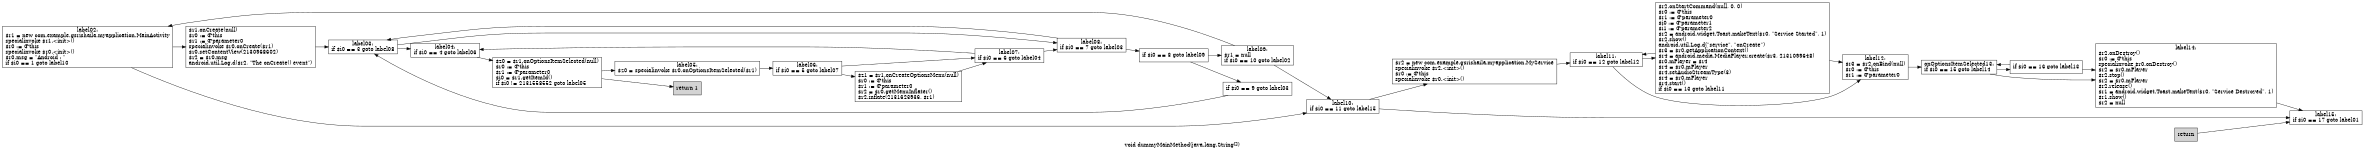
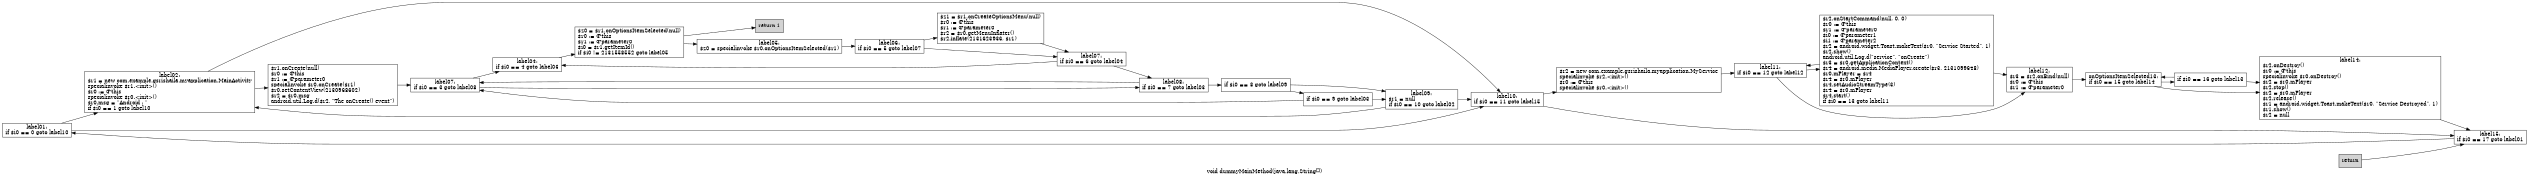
  digraph {
    label="void dummyMainMethod(java.lang.String[])"
    rankdir=LR
    node [shape=box]
+   n1 [label="label01:\nif $i0 == 0 goto label10\l"]
    n2 [label="label02:\n$r1 = new com.example.gsrishaila.myapplication.MainActivity\lspecialinvoke $r1.<init>()\l$r0 := @this\lspecialinvoke $r0.<init>()\l$r0.msg = \"Android : \"\lif $i0 == 1 goto label10\l"]
    n3 [label="label10:\nif $i0 == 11 goto label15\l"]
    n4 [label="$r1.onCreate(null)\l$r0 := @this\l$r1 := @parameter0\lspecialinvoke $r0.onCreate($r1)\l$r0.setContentView(2130968602)\l$r2 = $r0.msg\landroid.util.Log.d($r2, \"The onCreate() event\")\l"]
    n5 [label="$r2 = new com.example.gsrishaila.myapplication.MyService\lspecialinvoke $r2.<init>()\l$r0 := @this\lspecialinvoke $r0.<init>()\l"]
    n6 [label="label15:\nif $i0 == 17 goto label01\l"]
-   n7 [label="label03:\nif $i0 == 3 goto label08\l"]
+   n7 [label="label07:\nif $i0 == 3 goto label08\l"]
    n8 [label="label11:\nif $i0 == 12 goto label12\l"]
    n9 [label="label04:\nif $i0 == 4 goto label06\l"]
    n10 [label="label08:\nif $i0 == 7 goto label03\l"]
    n11 [label="$z0 = $r1.onOptionsItemSelected(null)\l$r0 := @this\l$r1 := @parameter0\l$i0 = $r1.getItemId()\lif $i0 != 2131558552 goto label05\l"]
    n12 [label="if $i0 == 8 goto label09\l"]
    n13 [fillcolor=lightgray label="return 1\l" style=filled]
    n14 [label="label05:\n$z0 = specialinvoke $r0.onOptionsItemSelected($r1)\l"]
    n15 [label="label06:\nif $i0 == 5 goto label07\l"]
    n16 [label="$z1 = $r1.onCreateOptionsMenu(null)\l$r0 := @this\l$r1 := @parameter0\l$r2 = $r0.getMenuInflater()\l$r2.inflate(2131623936, $r1)\l"]
    n17 [label="label07:\nif $i0 == 6 goto label04\l"]
    n18 [label="if $i0 == 9 goto label03\l"]
    n19 [label="label09:\n$r1 = null\lif $i0 == 10 goto label02\l"]
    n20 [label="$r2.onStartCommand(null, 0, 0)\l$r0 := @this\l$r1 := @parameter0\l$i0 := @parameter1\l$i1 := @parameter2\l$r2 = android.widget.Toast.makeText($r0, \"Service Started\", 1)\l$r2.show()\landroid.util.Log.d(\"service\", \"onCreate\")\l$r3 = $r0.getApplicationContext()\l$r4 = android.media.MediaPlayer.create($r3, 2131099648)\l$r0.mPlayer = $r4\l$r4 = $r0.mPlayer\l$r4.setAudioStreamType(3)\l$r4 = $r0.mPlayer\l$r4.start()\lif $i0 == 13 goto label11\l"]
    n21 [label="label12:\n$r3 = $r2.onBind(null)\l$r0 := @this\l$r1 := @parameter0\l"]
    n22 [fillcolor=lightgray label="return\l" style=filled]
    n23 [label="onOptionsItemSelected13:\nif $i0 == 15 goto label14\l"]
    n24 [label="if $i0 == 16 goto label13\l"]
    n25 [label="label14:\n$r2.onDestroy()\l$r0 := @this\lspecialinvoke $r0.onDestroy()\l$r2 = $r0.mPlayer\l$r2.stop()\l$r2 = $r0.mPlayer\l$r2.release()\l$r1 = android.widget.Toast.makeText($r0, \"Service Destroyed\", 1)\l$r1.show()\l$r2 = null\l"]
+   n1 -> n2
+   n1 -> n3
    n2 -> n3
    n2 -> n4
    n3 -> n5
    n3 -> n6
    n4 -> n7
    n5 -> n8
+   n6 -> n1
    n7 -> n9
    n7 -> n10
    n8 -> n20
    n8 -> n21
    n9 -> n11
    n10 -> n7
    n10 -> n12
    n11 -> n13
    n11 -> n14
    n12 -> n18
    n12 -> n19
    n14 -> n15
    n15 -> n16
    n15 -> n17
    n16 -> n17
    n17 -> n9
    n17 -> n10
    n18 -> n7
+   n18 -> n19
    n19 -> n2
    n19 -> n3
    n20 -> n8
    n20 -> n21
    n21 -> n23
    n22 -> n6
    n23 -> n24
    n23 -> n25
    n24 -> n23
    n24 -> n25
    n25 -> n6
  }
